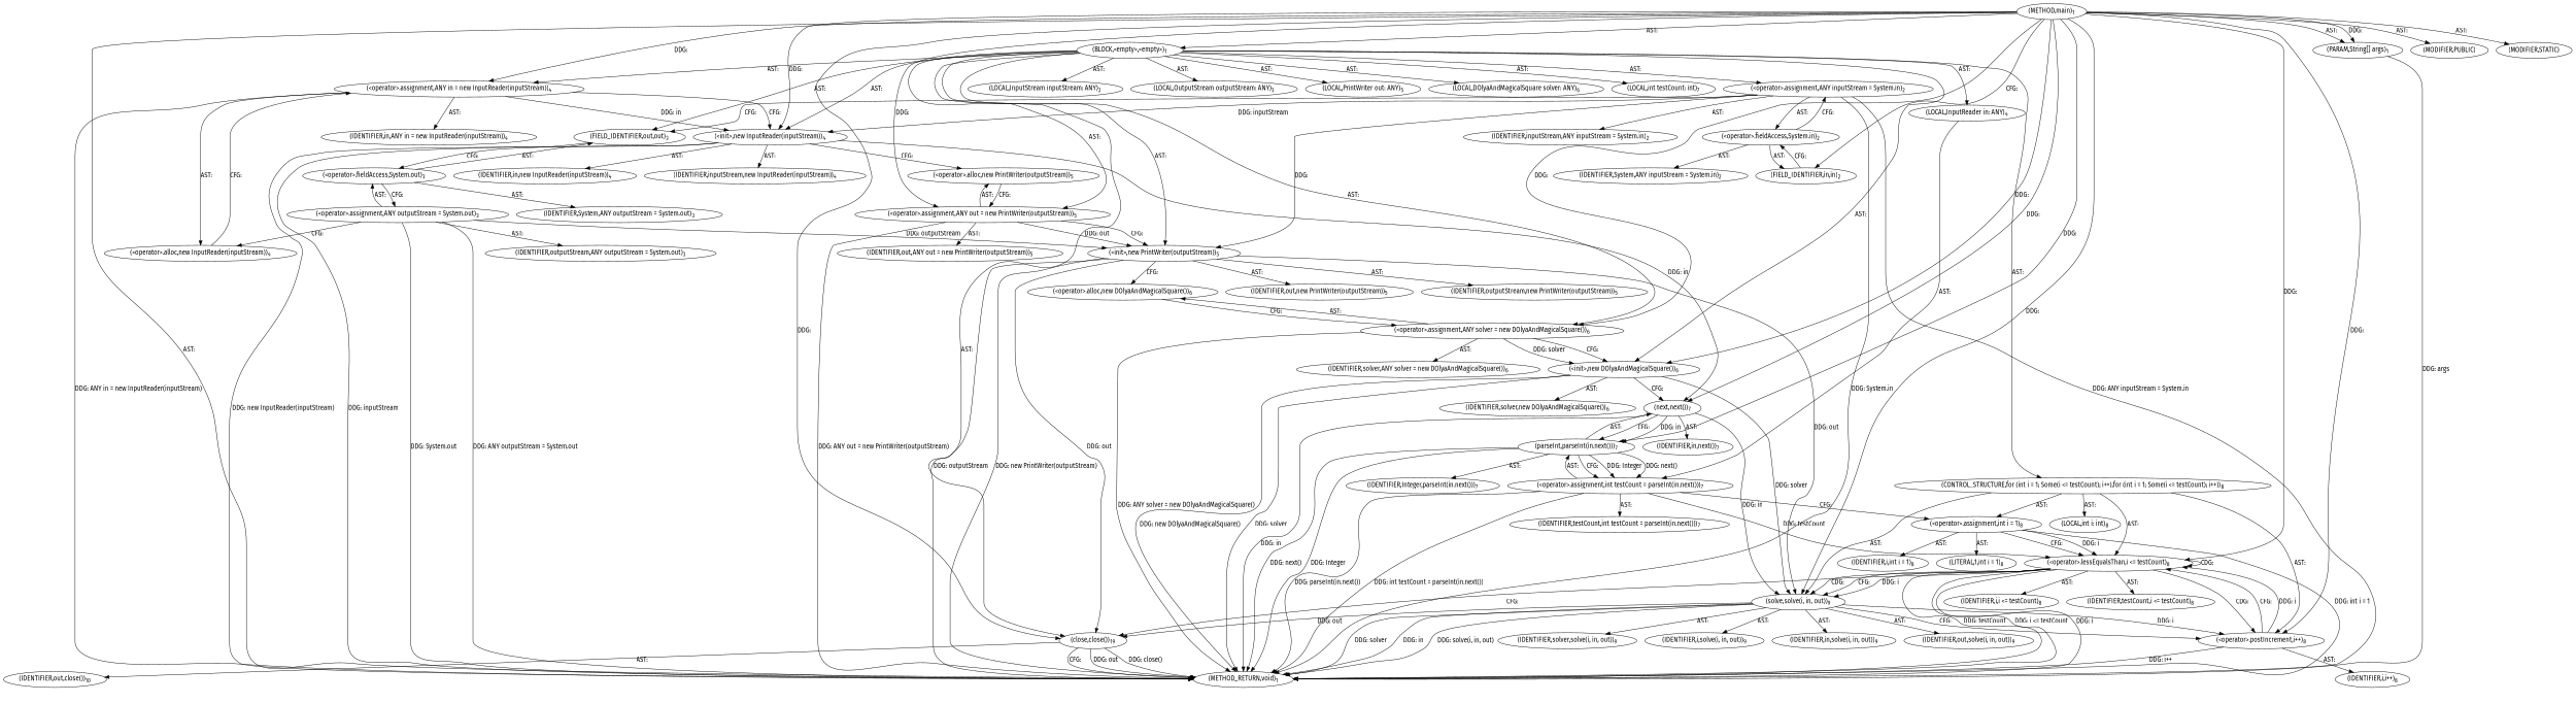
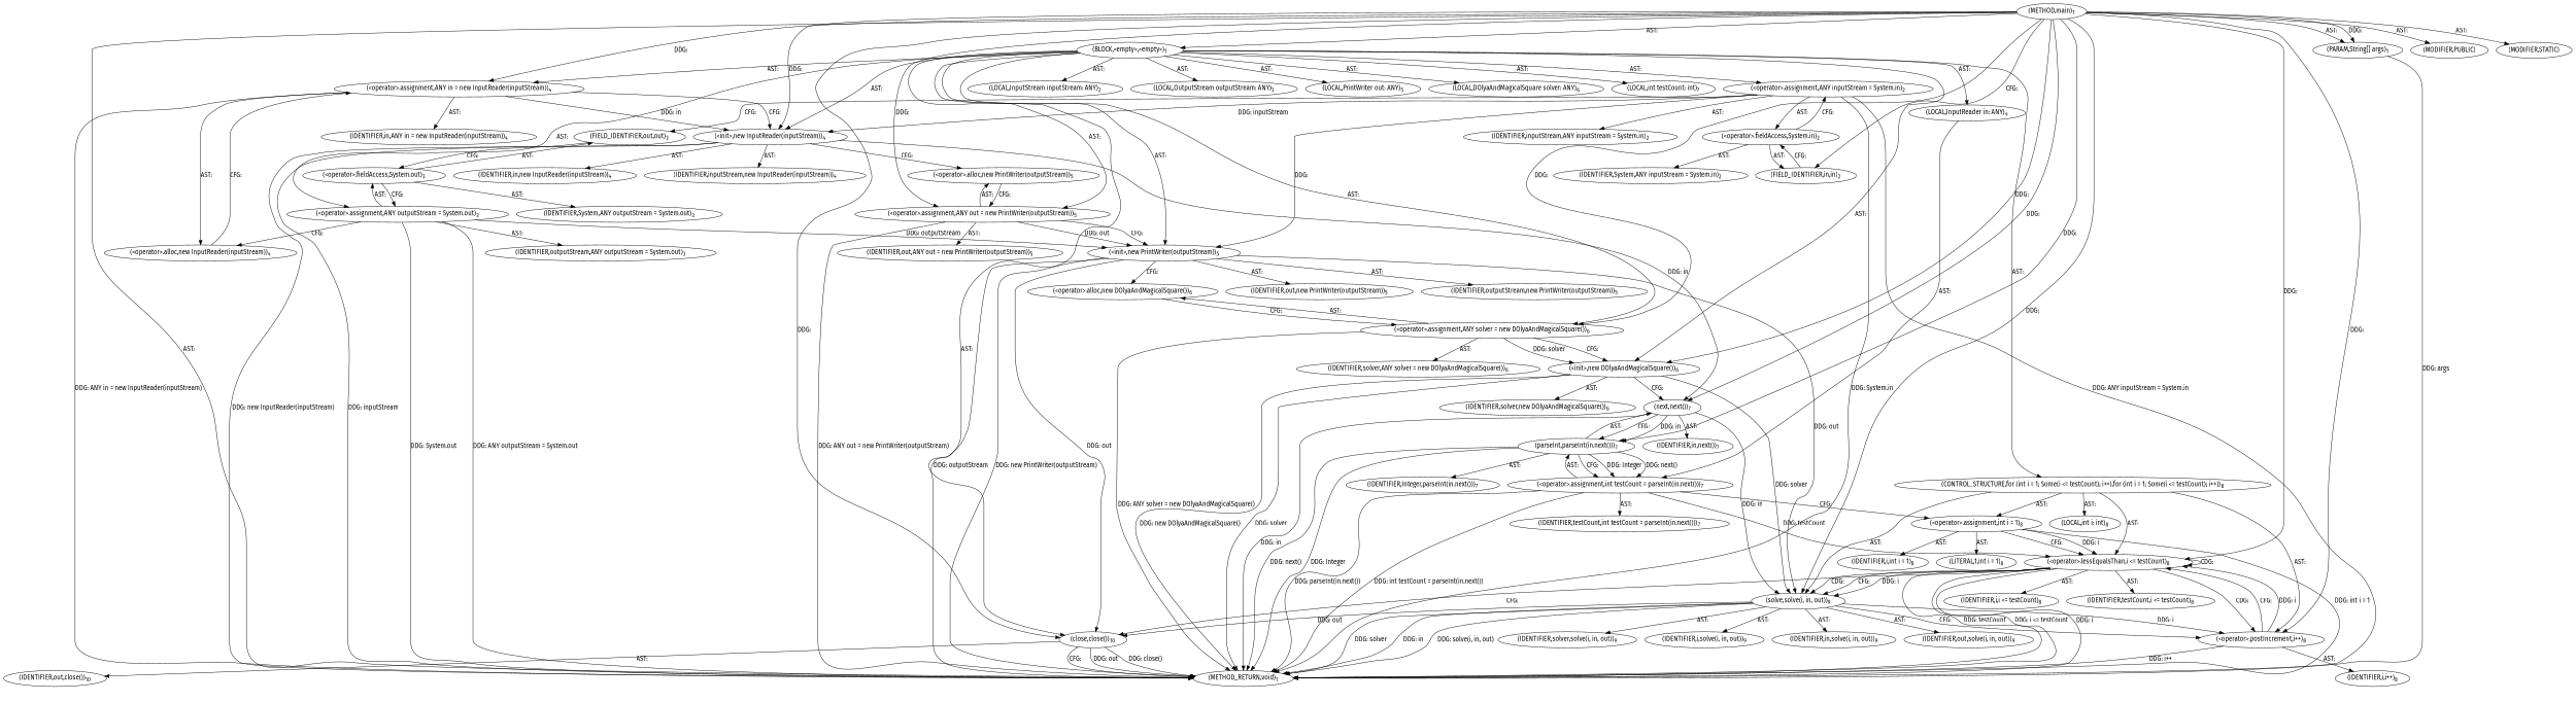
  digraph {
    fontname="Fira Sans"
    node [fontname="Fira Sans"]
    edge [fontname="Fira Sans"]
    n1 [label=<(METHOD,main)<SUB>1</SUB>>]
    n2 [label=<(PARAM,String[] args)<SUB>1</SUB>>]
    n3 [label=<(BLOCK,&lt;empty&gt;,&lt;empty&gt;)<SUB>1</SUB>>]
    n4 [label=<(FIELD_IDENTIFIER,in,in)<SUB>2</SUB>>]
    n5 [label=<(&lt;operator&gt;.assignment,ANY in = new InputReader(inputStream))<SUB>4</SUB>>]
    n6 [label=<(&lt;init&gt;,new InputReader(inputStream))<SUB>4</SUB>>]
    n7 [label=<(&lt;operator&gt;.assignment,ANY out = new PrintWriter(outputStream))<SUB>5</SUB>>]
    n8 [label=<(&lt;operator&gt;.assignment,ANY solver = new DOlyaAndMagicalSquare())<SUB>6</SUB>>]
    n9 [label=<(&lt;init&gt;,new DOlyaAndMagicalSquare())<SUB>6</SUB>>]
    n10 [label=<(parseInt,parseInt(in.next()))<SUB>7</SUB>>]
    n11 [label=<(next,next())<SUB>7</SUB>>]
    n12 [label=<(&lt;operator&gt;.lessEqualsThan,i &lt;= testCount)<SUB>8</SUB>>]
    n13 [label=<(&lt;operator&gt;.postIncrement,i++)<SUB>8</SUB>>]
    n14 [label=<(solve,solve(i, in, out))<SUB>9</SUB>>]
-   n15 [label=<(close,close())<SUB>19</SUB>>]
+   n15 [label=<(close,close())<SUB>10</SUB>>]
    n16 [label=<(MODIFIER,PUBLIC)>]
    n17 [label=<(MODIFIER,STATIC)>]
    n18 [label=<(METHOD_RETURN,void)<SUB>1</SUB>>]
    n19 [label=<(&lt;init&gt;,new PrintWriter(outputStream))<SUB>5</SUB>>]
    n20 [label=<(LOCAL,InputStream inputStream: ANY)<SUB>2</SUB>>]
    n21 [label=<(&lt;operator&gt;.assignment,ANY inputStream = System.in)<SUB>2</SUB>>]
    n22 [label=<(LOCAL,OutputStream outputStream: ANY)<SUB>3</SUB>>]
    n23 [label=<(&lt;operator&gt;.assignment,ANY outputStream = System.out)<SUB>3</SUB>>]
    n24 [label=<(LOCAL,InputReader in: ANY)<SUB>4</SUB>>]
    n25 [label=<(LOCAL,PrintWriter out: ANY)<SUB>5</SUB>>]
    n26 [label=<(LOCAL,DOlyaAndMagicalSquare solver: ANY)<SUB>6</SUB>>]
    n27 [label=<(LOCAL,int testCount: int)<SUB>7</SUB>>]
    n28 [label=<(CONTROL_STRUCTURE,for (int i = 1; Some(i &lt;= testCount); i++),for (int i = 1; Some(i &lt;= testCount); i++))<SUB>8</SUB>>]
    n29 [label=<(&lt;operator&gt;.fieldAccess,System.in)<SUB>2</SUB>>]
    n30 [label=<(&lt;operator&gt;.alloc,new InputReader(inputStream))<SUB>4</SUB>>]
    n31 [label=<(IDENTIFIER,in,ANY in = new InputReader(inputStream))<SUB>4</SUB>>]
    n32 [label=<(IDENTIFIER,in,new InputReader(inputStream))<SUB>4</SUB>>]
    n33 [label=<(IDENTIFIER,inputStream,new InputReader(inputStream))<SUB>4</SUB>>]
    n34 [label=<(&lt;operator&gt;.alloc,new PrintWriter(outputStream))<SUB>5</SUB>>]
    n35 [label=<(IDENTIFIER,out,ANY out = new PrintWriter(outputStream))<SUB>5</SUB>>]
    n36 [label=<(IDENTIFIER,out,new PrintWriter(outputStream))<SUB>5</SUB>>]
    n37 [label=<(IDENTIFIER,outputStream,new PrintWriter(outputStream))<SUB>5</SUB>>]
    n38 [label=<(&lt;operator&gt;.alloc,new DOlyaAndMagicalSquare())<SUB>6</SUB>>]
    n39 [label=<(IDENTIFIER,solver,ANY solver = new DOlyaAndMagicalSquare())<SUB>6</SUB>>]
    n40 [label=<(IDENTIFIER,solver,new DOlyaAndMagicalSquare())<SUB>6</SUB>>]
    n41 [label=<(&lt;operator&gt;.assignment,int testCount = parseInt(in.next()))<SUB>7</SUB>>]
    n42 [label=<(IDENTIFIER,Integer,parseInt(in.next()))<SUB>7</SUB>>]
    n43 [label=<(IDENTIFIER,in,next())<SUB>7</SUB>>]
    n44 [label=<(&lt;operator&gt;.assignment,int i = 1)<SUB>8</SUB>>]
    n45 [label=<(IDENTIFIER,i,int i = 1)<SUB>8</SUB>>]
    n46 [label=<(LITERAL,1,int i = 1)<SUB>8</SUB>>]
    n47 [label=<(IDENTIFIER,i,i &lt;= testCount)<SUB>8</SUB>>]
    n48 [label=<(IDENTIFIER,testCount,i &lt;= testCount)<SUB>8</SUB>>]
    n49 [label=<(IDENTIFIER,i,i++)<SUB>8</SUB>>]
    n50 [label=<(IDENTIFIER,solver,solve(i, in, out))<SUB>9</SUB>>]
    n51 [label=<(IDENTIFIER,i,solve(i, in, out))<SUB>9</SUB>>]
    n52 [label=<(IDENTIFIER,in,solve(i, in, out))<SUB>9</SUB>>]
    n53 [label=<(IDENTIFIER,out,solve(i, in, out))<SUB>9</SUB>>]
    n54 [label=<(IDENTIFIER,out,close())<SUB>10</SUB>>]
    n55 [label=<(IDENTIFIER,inputStream,ANY inputStream = System.in)<SUB>2</SUB>>]
    n56 [label=<(FIELD_IDENTIFIER,out,out)<SUB>3</SUB>>]
    n57 [label=<(IDENTIFIER,outputStream,ANY outputStream = System.out)<SUB>3</SUB>>]
    n58 [label=<(&lt;operator&gt;.fieldAccess,System.out)<SUB>3</SUB>>]
    n59 [label=<(IDENTIFIER,testCount,int testCount = parseInt(in.next()))<SUB>7</SUB>>]
    n60 [label=<(LOCAL,int i: int)<SUB>8</SUB>>]
    n61 [label=<(IDENTIFIER,System,ANY inputStream = System.in)<SUB>2</SUB>>]
    n62 [label=<(IDENTIFIER,System,ANY outputStream = System.out)<SUB>3</SUB>>]
    n1 -> n2 [label="AST: "]
    n1 -> n2 [label="DDG: "]
    n1 -> n3 [label="AST: "]
    n1 -> n4 [label="CFG: "]
    n1 -> n5 [label="DDG: "]
    n1 -> n6 [label="DDG: "]
    n1 -> n7 [label="DDG: "]
    n1 -> n8 [label="DDG: "]
    n1 -> n9 [label="DDG: "]
    n1 -> n10 [label="DDG: "]
    n1 -> n11 [label="DDG: "]
    n1 -> n12 [label="DDG: "]
    n1 -> n13 [label="DDG: "]
    n1 -> n14 [label="DDG: "]
    n1 -> n15 [label="DDG: "]
    n1 -> n16 [label="AST: "]
    n1 -> n17 [label="AST: "]
    n1 -> n18 [label="AST: "]
    n2 -> n18 [label="DDG: args"]
    n3 -> n5 [label="AST: "]
    n3 -> n6 [label="AST: "]
    n3 -> n7 [label="AST: "]
    n3 -> n8 [label="AST: "]
    n3 -> n9 [label="AST: "]
    n3 -> n15 [label="AST: "]
    n3 -> n19 [label="AST: "]
    n3 -> n20 [label="AST: "]
    n3 -> n21 [label="AST: "]
    n3 -> n22 [label="AST: "]
-   n3 -> n56 [label="AST: "]
+   n3 -> n23 [label="AST: "]
    n3 -> n24 [label="AST: "]
    n3 -> n25 [label="AST: "]
    n3 -> n26 [label="AST: "]
    n3 -> n27 [label="AST: "]
    n3 -> n28 [label="AST: "]
    n4 -> n29 [label="CFG: "]
    n5 -> n6 [label="CFG: "]
    n5 -> n6 [label="DDG: in"]
    n5 -> n18 [label="DDG: ANY in = new InputReader(inputStream)"]
    n5 -> n30 [label="AST: "]
    n5 -> n31 [label="AST: "]
    n6 -> n11 [label="DDG: in"]
    n6 -> n18 [label="DDG: inputStream"]
    n6 -> n18 [label="DDG: new InputReader(inputStream)"]
    n6 -> n32 [label="AST: "]
    n6 -> n33 [label="AST: "]
    n6 -> n34 [label="CFG: "]
    n7 -> n18 [label="DDG: ANY out = new PrintWriter(outputStream)"]
    n7 -> n19 [label="CFG: "]
    n7 -> n19 [label="DDG: out"]
    n7 -> n34 [label="AST: "]
    n7 -> n35 [label="AST: "]
    n8 -> n9 [label="CFG: "]
    n8 -> n9 [label="DDG: solver"]
    n8 -> n18 [label="DDG: ANY solver = new DOlyaAndMagicalSquare()"]
    n8 -> n38 [label="AST: "]
    n8 -> n39 [label="AST: "]
    n9 -> n11 [label="CFG: "]
    n9 -> n14 [label="DDG: solver"]
    n9 -> n18 [label="DDG: solver"]
    n9 -> n18 [label="DDG: new DOlyaAndMagicalSquare()"]
    n9 -> n40 [label="AST: "]
    n10 -> n11 [label="AST: "]
    n10 -> n18 [label="DDG: next()"]
    n10 -> n18 [label="DDG: Integer"]
    n10 -> n41 [label="CFG: "]
    n10 -> n41 [label="DDG: Integer"]
    n10 -> n41 [label="DDG: next()"]
    n10 -> n42 [label="AST: "]
    n11 -> n10 [label="CFG: "]
    n11 -> n10 [label="DDG: in"]
    n11 -> n14 [label="DDG: in"]
    n11 -> n18 [label="DDG: in"]
    n11 -> n43 [label="AST: "]
    n12 -> n12 [label="CDG: "]
    n12 -> n13 [label="CDG: "]
    n12 -> n14 [label="CFG: "]
    n12 -> n14 [label="DDG: i"]
    n12 -> n14 [label="CDG: "]
    n12 -> n15 [label="CFG: "]
    n12 -> n18 [label="DDG: i"]
    n12 -> n18 [label="DDG: testCount"]
    n12 -> n18 [label="DDG: i &lt;= testCount"]
    n12 -> n47 [label="AST: "]
    n12 -> n48 [label="AST: "]
    n13 -> n12 [label="CFG: "]
    n13 -> n12 [label="DDG: i"]
    n13 -> n18 [label="DDG: i++"]
    n13 -> n49 [label="AST: "]
    n14 -> n13 [label="CFG: "]
    n14 -> n13 [label="DDG: i"]
    n14 -> n15 [label="DDG: out"]
    n14 -> n18 [label="DDG: solver"]
    n14 -> n18 [label="DDG: in"]
    n14 -> n18 [label="DDG: solve(i, in, out)"]
    n14 -> n50 [label="AST: "]
    n14 -> n51 [label="AST: "]
    n14 -> n52 [label="AST: "]
    n14 -> n53 [label="AST: "]
    n15 -> n18 [label="CFG: "]
    n15 -> n18 [label="DDG: out"]
    n15 -> n18 [label="DDG: close()"]
    n15 -> n54 [label="AST: "]
    n19 -> n14 [label="DDG: out"]
    n19 -> n15 [label="DDG: out"]
    n19 -> n18 [label="DDG: outputStream"]
    n19 -> n18 [label="DDG: new PrintWriter(outputStream)"]
    n19 -> n36 [label="AST: "]
    n19 -> n37 [label="AST: "]
    n19 -> n38 [label="CFG: "]
    n21 -> n6 [label="DDG: inputStream"]
    n21 -> n18 [label="DDG: System.in"]
    n21 -> n18 [label="DDG: ANY inputStream = System.in"]
    n21 -> n19 [label="DDG: "]
    n21 -> n29 [label="AST: "]
    n21 -> n55 [label="AST: "]
    n21 -> n56 [label="CFG: "]
    n23 -> n18 [label="DDG: System.out"]
    n23 -> n18 [label="DDG: ANY outputStream = System.out"]
    n23 -> n19 [label="DDG: outputStream"]
    n23 -> n30 [label="CFG: "]
    n23 -> n57 [label="AST: "]
    n23 -> n58 [label="AST: "]
    n24 -> n41 [label="AST: "]
    n28 -> n12 [label="AST: "]
    n28 -> n13 [label="AST: "]
    n28 -> n14 [label="AST: "]
    n28 -> n44 [label="AST: "]
    n28 -> n60 [label="AST: "]
    n29 -> n4 [label="AST: "]
    n29 -> n21 [label="CFG: "]
    n29 -> n61 [label="AST: "]
    n30 -> n5 [label="CFG: "]
    n34 -> n7 [label="CFG: "]
    n38 -> n8 [label="CFG: "]
    n41 -> n10 [label="AST: "]
    n41 -> n12 [label="DDG: testCount"]
    n41 -> n18 [label="DDG: parseInt(in.next())"]
    n41 -> n18 [label="DDG: int testCount = parseInt(in.next())"]
    n41 -> n44 [label="CFG: "]
    n41 -> n59 [label="AST: "]
    n44 -> n12 [label="CFG: "]
    n44 -> n12 [label="DDG: i"]
    n44 -> n18 [label="DDG: int i = 1"]
    n44 -> n45 [label="AST: "]
    n44 -> n46 [label="AST: "]
    n56 -> n58 [label="CFG: "]
    n58 -> n23 [label="CFG: "]
    n58 -> n56 [label="AST: "]
    n58 -> n62 [label="AST: "]
  }
